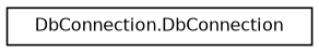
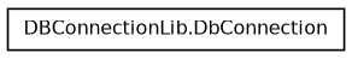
  digraph {
    rankdir=LR
-   n1 [color=black fillcolor=white fontname=Helvetica fontsize=10 height=0.2 label="DbConnection.DbConnection" shape=record style=filled width=0.4]
+   n1 [color=black fillcolor=white fontname=Helvetica fontsize=10 height=0.2 label="DBConnectionLib.DbConnection" shape=record style=filled width=0.4]
  }
